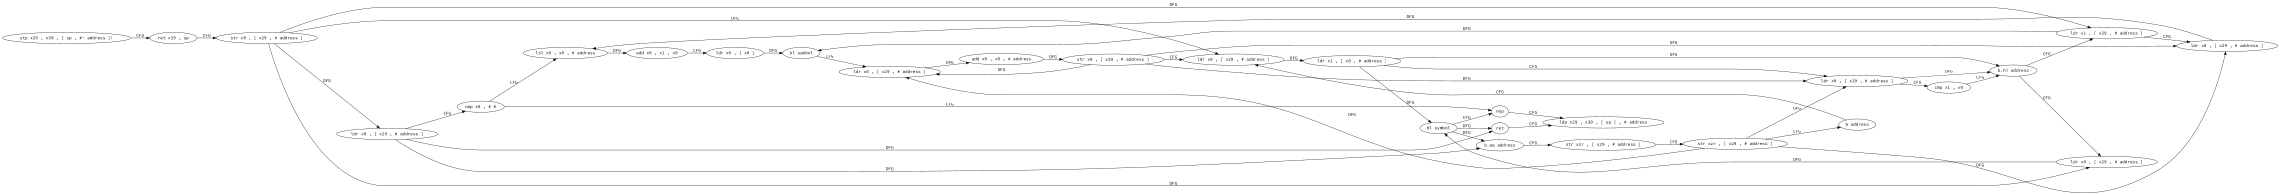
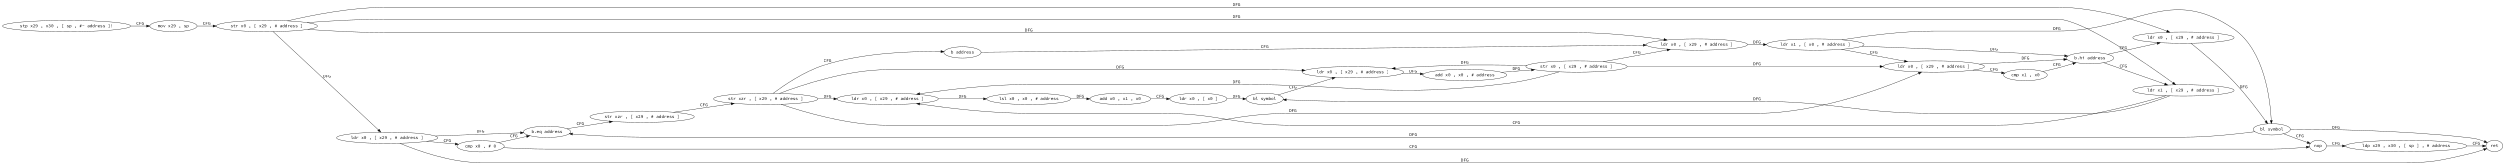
  digraph {
    fontname="Source Code Pro"
    rankdir=LR
    node [fontname="Source Code Pro"]
    edge [fontname="Source Code Pro"]
    n1 [label="stp x29 , x30 , [ sp , #- address ]!"]
-   n2 [label="ret x29 , sp"]
+   n2 [label="mov x29 , sp"]
    n3 [label="str x0 , [ x29 , # address ]"]
    n4 [label="ldr x0 , [ x29 , # address ]"]
    n5 [label="ldr x0 , [ x29 , # address ]"]
    n6 [label="ldr x1 , [ x29 , # address ]"]
    n7 [label="ldr x0 , [ x29 , # address ]"]
    n8 [label="cmp x0 , # 0"]
    n9 [label="b.eq address"]
    n10 [label=ret]
    n11 [label="ldr x1 , [ x0 , # address ]"]
    n12 [label="ldr x0 , [ x29 , # address ]"]
    n13 [label="bl symbol"]
    n14 [label="bl symbol"]
    n15 [label=nop]
    n16 [label="str xzr , [ x29 , # address ]"]
    n17 [label="ldp x29 , x30 , [ sp ] , # address"]
    n18 [label="str xzr , [ x29 , # address ]"]
    n19 [label="b address"]
    n20 [label="ldr x0 , [ x29 , # address ]"]
    n21 [label="ldr x0 , [ x29 , # address ]"]
    n22 [label="b.hi address"]
    n23 [label="cmp x1 , x0"]
    n24 [label="lsl x0 , x0 , # address"]
    n25 [label="add x0 , x0 , # address"]
    n26 [label="add x0 , x1 , x0"]
    n27 [label="ldr x0 , [ x0 ]"]
    n28 [label="str x0 , [ x29 , # address ]"]
    n1 -> n2 [label=CFG]
    n2 -> n3 [label=CFG]
    n3 -> n4 [label=DFG]
    n3 -> n5 [label=DFG]
    n3 -> n6 [label=DFG]
    n3 -> n7 [label=DFG]
    n4 -> n8 [label=CFG]
    n4 -> n9 [label=DFG]
    n4 -> n10 [label=DFG]
    n5 -> n11 [label=DFG]
    n6 -> n12 [label=CFG]
    n6 -> n13 [label=DFG]
    n7 -> n14 [label=DFG]
-   n8 -> n24 [label=CFG]
+   n8 -> n9 [label=CFG]
    n8 -> n15 [label=CFG]
    n9 -> n16 [label=CFG]
    n11 -> n14 [label=DFG]
    n11 -> n20 [label=CFG]
    n11 -> n22 [label=DFG]
    n12 -> n24 [label=DFG]
    n13 -> n21 [label=CFG]
    n14 -> n9 [label=DFG]
    n14 -> n10 [label=DFG]
    n14 -> n15 [label=CFG]
    n15 -> n17 [label=CFG]
    n16 -> n18 [label=CFG]
-   n10 -> n17 [label=CFG]
+   n17 -> n10 [label=CFG]
    n18 -> n12 [label=DFG]
    n18 -> n19 [label=CFG]
    n18 -> n20 [label=DFG]
    n18 -> n21 [label=DFG]
    n19 -> n5 [label=CFG]
    n20 -> n22 [label=DFG]
    n20 -> n23 [label=CFG]
    n21 -> n25 [label=DFG]
    n22 -> n6 [label=CFG]
    n22 -> n7 [label=CFG]
    n23 -> n22 [label=CFG]
    n24 -> n26 [label=DFG]
    n25 -> n28 [label=DFG]
    n26 -> n27 [label=CFG]
    n27 -> n13 [label=DFG]
    n28 -> n5 [label=CFG]
    n28 -> n12 [label=DFG]
    n28 -> n20 [label=DFG]
    n28 -> n21 [label=DFG]
  }
